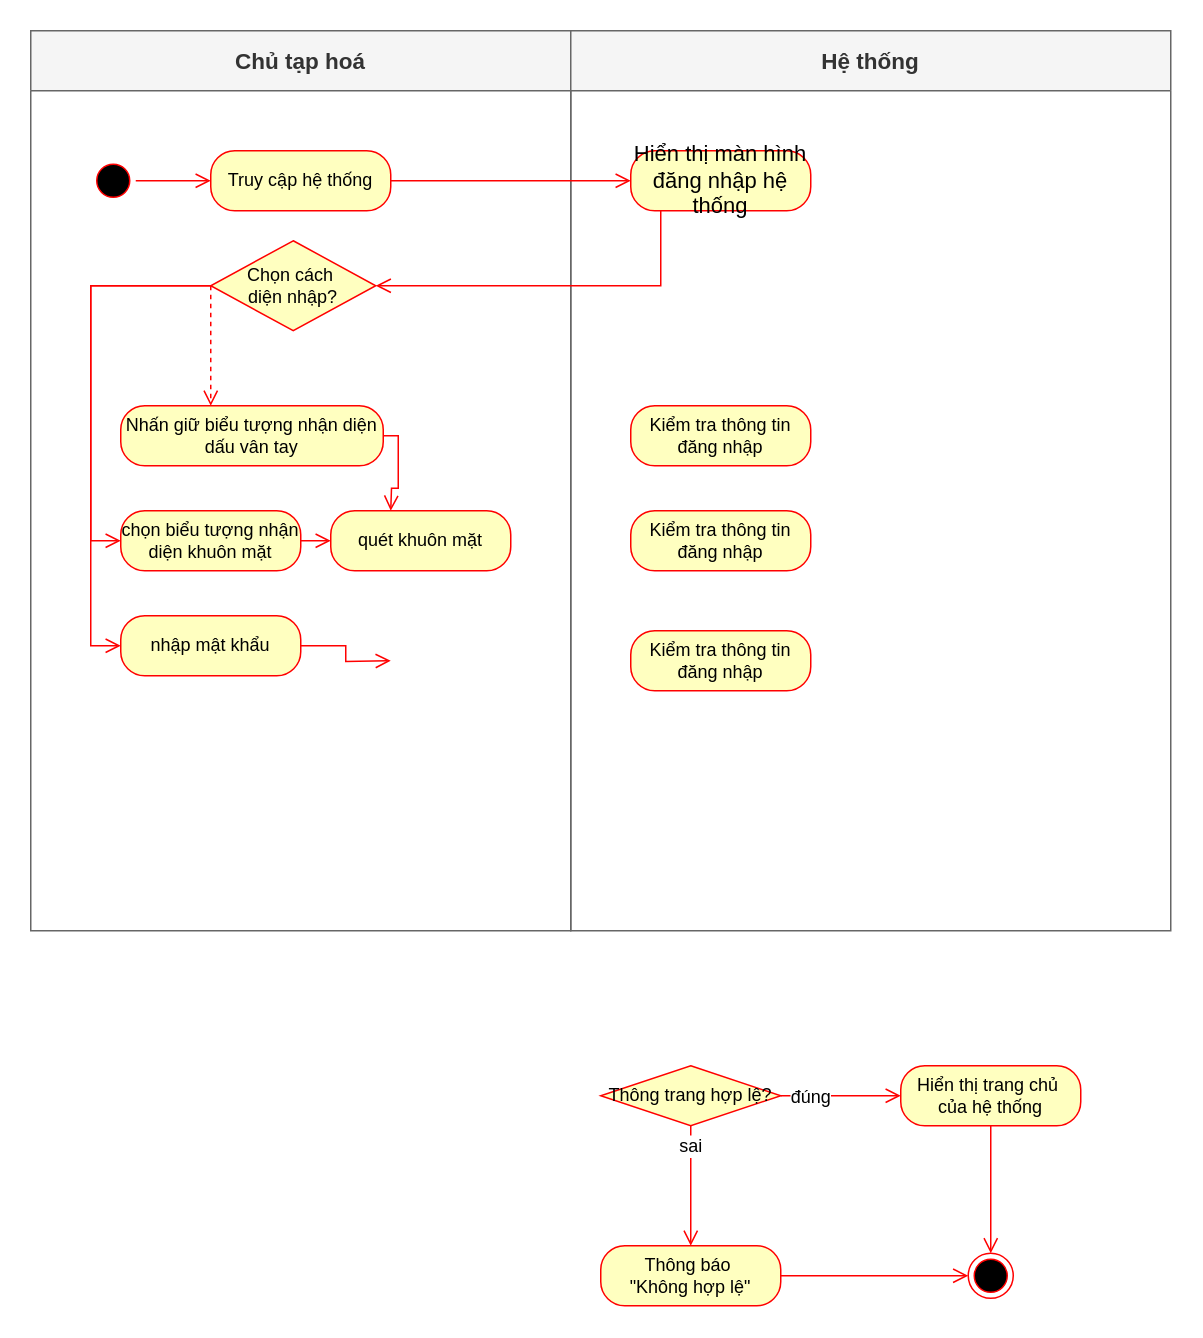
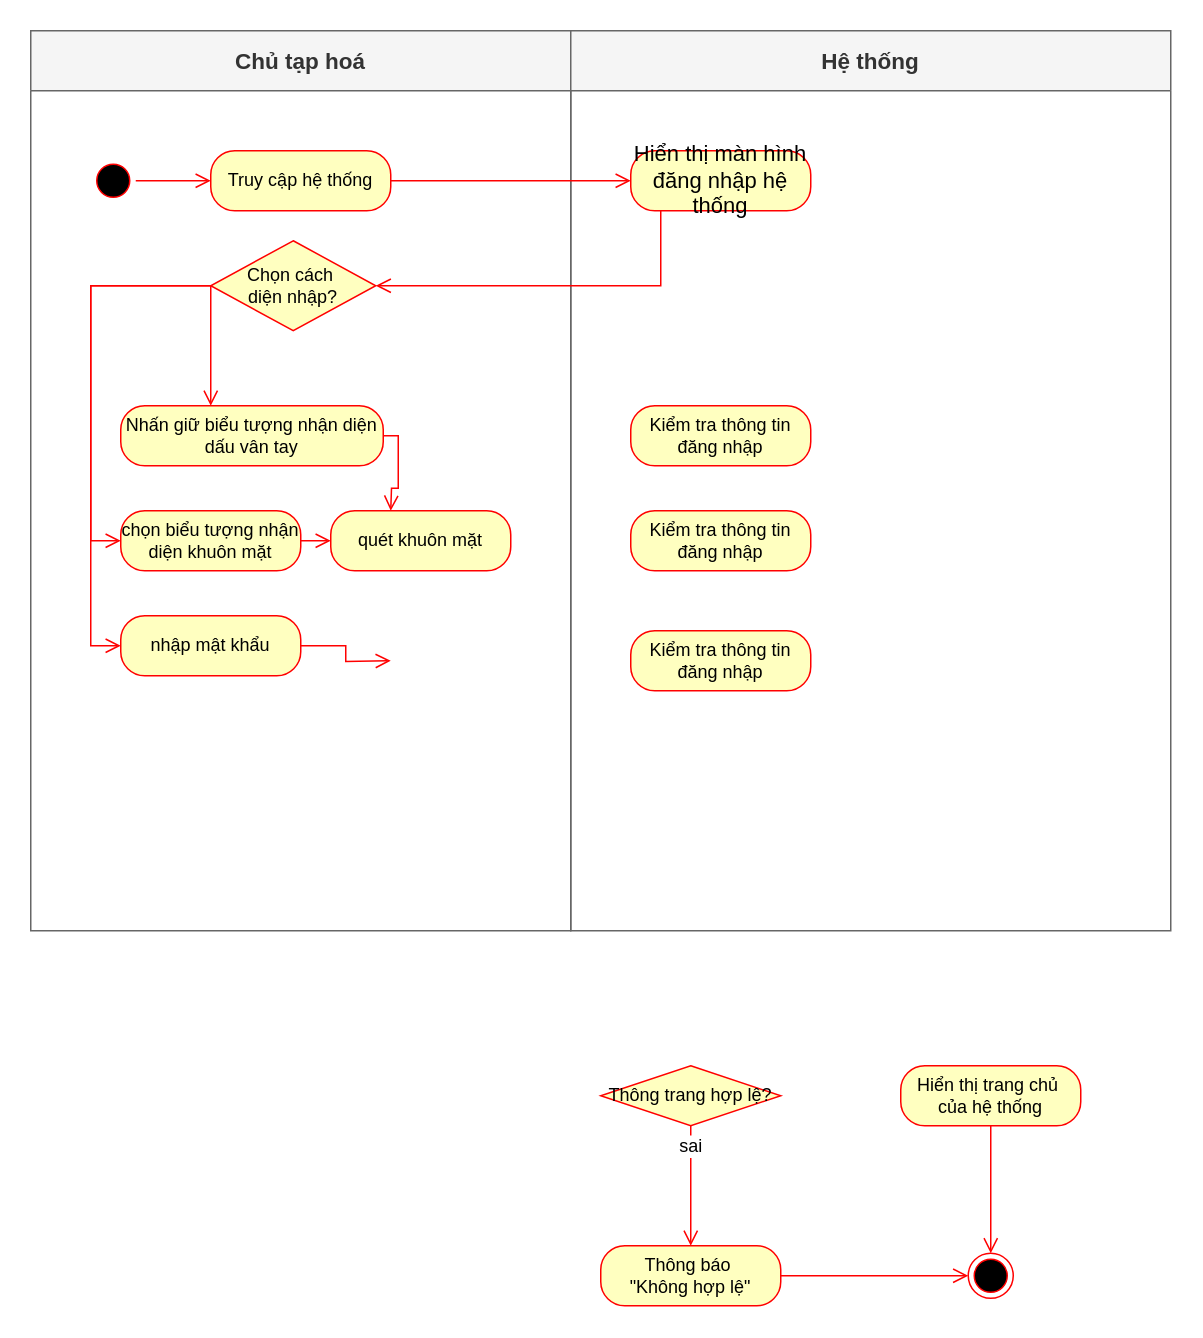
  <mxCell id="0" />
  <mxCell id="1" parent="0" />
  <mxCell id="2" value="Chủ tạp hoá" style="swimlane;whiteSpace=wrap;html=1;fontSize=15;startSize=40;fillColor=#f5f5f5;fontColor=#333333;strokeColor=#666666;fontFamily=Helvetica;" vertex="1" parent="1"><mxGeometry x="20" y="20" width="360" height="600" as="geometry" /></mxCell>
  <mxCell id="3" value="" style="ellipse;html=1;shape=startState;fillColor=#000000;strokeColor=#ff0000;fontSize=12;" vertex="1" parent="2"><mxGeometry x="40" y="85" width="30" height="30" as="geometry" /></mxCell>
  <mxCell id="4" value="" style="edgeStyle=orthogonalEdgeStyle;html=1;verticalAlign=bottom;endArrow=open;endSize=8;strokeColor=#ff0000;rounded=0;fontSize=12;" edge="1" parent="2" source="3" target="5"><mxGeometry relative="1" as="geometry"><mxPoint x="55" y="180" as="targetPoint" /></mxGeometry></mxCell>
  <mxCell id="5" value="&lt;span style=&quot;font-size: 12px;&quot;&gt;Truy cập hệ thống&lt;/span&gt;" style="rounded=1;whiteSpace=wrap;html=1;arcSize=40;fontColor=#000000;fillColor=#ffffc0;strokeColor=#ff0000;align=center;verticalAlign=middle;fontFamily=Helvetica;fontSize=12;" vertex="1" parent="2"><mxGeometry x="120" y="80" width="120" height="40" as="geometry" /></mxCell>
  <mxCell id="6" value="&lt;span style=&quot;font-size: 12px;&quot; id=&quot;docs-internal-guid-595b6ce2-7fff-b4ff-73d7-d110986b2a62&quot;&gt;&lt;span style=&quot;font-size: 12px; font-family: Arial, sans-serif; background-color: transparent; font-variant-numeric: normal; font-variant-east-asian: normal; font-variant-alternates: normal; font-variant-position: normal; vertical-align: baseline; white-space-collapse: preserve;&quot;&gt;Nhấn giữ biểu tượng nhận diện dấu vân tay&lt;/span&gt;&lt;/span&gt;" style="rounded=1;whiteSpace=wrap;html=1;arcSize=40;fontColor=#000000;fillColor=#ffffc0;strokeColor=#ff0000;align=center;verticalAlign=middle;fontFamily=Helvetica;fontSize=12;" vertex="1" parent="2"><mxGeometry x="60" y="250" width="175" height="40" as="geometry" /></mxCell>
  <mxCell id="7" value="" style="edgeStyle=orthogonalEdgeStyle;html=1;verticalAlign=bottom;endArrow=open;endSize=8;strokeColor=#ff0000;rounded=0;fontFamily=Helvetica;fontSize=12;fontColor=#000000;" edge="1" parent="2" source="6"><mxGeometry relative="1" as="geometry"><mxPoint x="240" y="320" as="targetPoint" /></mxGeometry></mxCell>
  <mxCell id="8" value="&lt;span style=&quot;font-size: 12px;&quot; id=&quot;docs-internal-guid-8634aa6a-7fff-0e59-19fd-384224eb2b73&quot;&gt;&lt;span style=&quot;font-size: 12px; font-family: Arial, sans-serif; background-color: transparent; font-variant-numeric: normal; font-variant-east-asian: normal; font-variant-alternates: normal; font-variant-position: normal; vertical-align: baseline; white-space-collapse: preserve;&quot;&gt;chọn biểu tượng nhận diện khuôn mặt&lt;/span&gt;&lt;/span&gt;" style="rounded=1;whiteSpace=wrap;html=1;arcSize=40;fontColor=#000000;fillColor=#ffffc0;strokeColor=#ff0000;align=center;verticalAlign=middle;fontFamily=Helvetica;fontSize=12;" vertex="1" parent="2"><mxGeometry x="60" y="320" width="120" height="40" as="geometry" /></mxCell>
  <mxCell id="9" value="" style="edgeStyle=orthogonalEdgeStyle;html=1;verticalAlign=bottom;endArrow=open;endSize=8;strokeColor=#ff0000;rounded=0;fontFamily=Helvetica;fontSize=12;fontColor=#000000;" edge="1" parent="2" source="8"><mxGeometry relative="1" as="geometry"><mxPoint x="200" y="340" as="targetPoint" /></mxGeometry></mxCell>
  <mxCell id="10" value="&lt;span style=&quot;font-size: 12px;&quot; id=&quot;docs-internal-guid-67a57a22-7fff-852e-7270-61986bb454e3&quot;&gt;&lt;span style=&quot;font-size: 12px; font-family: Arial, sans-serif; background-color: transparent; font-variant-numeric: normal; font-variant-east-asian: normal; font-variant-alternates: normal; font-variant-position: normal; vertical-align: baseline; white-space-collapse: preserve;&quot;&gt;nhập mật khẩu&lt;/span&gt;&lt;/span&gt;" style="rounded=1;whiteSpace=wrap;html=1;arcSize=40;fontColor=#000000;fillColor=#ffffc0;strokeColor=#ff0000;align=center;verticalAlign=middle;fontFamily=Helvetica;fontSize=12;" vertex="1" parent="2"><mxGeometry x="60" y="390" width="120" height="40" as="geometry" /></mxCell>
  <mxCell id="11" value="" style="edgeStyle=orthogonalEdgeStyle;html=1;verticalAlign=bottom;endArrow=open;endSize=8;strokeColor=#ff0000;rounded=0;fontFamily=Helvetica;fontSize=12;fontColor=#000000;" edge="1" parent="2" source="10"><mxGeometry relative="1" as="geometry"><mxPoint x="240" y="420" as="targetPoint" /></mxGeometry></mxCell>
  <mxCell id="12" value="Chọn cách&amp;nbsp;&lt;div style=&quot;font-size: 12px;&quot;&gt;diện nhập?&lt;/div&gt;" style="rhombus;whiteSpace=wrap;html=1;fontColor=#000000;fillColor=#ffffc0;strokeColor=#ff0000;fontSize=12;" vertex="1" parent="2"><mxGeometry x="120" y="140" width="110" height="60" as="geometry" /></mxCell>
- <mxCell id="13" value="" style="edgeStyle=orthogonalEdgeStyle;html=1;align=left;verticalAlign=top;endArrow=open;endSize=8;strokeColor=#ff0000;rounded=0;exitX=0;exitY=0.5;exitDx=0;exitDy=0;fontSize=12;dashed=1;" edge="1" parent="2" source="12" target="6"><mxGeometry x="0.45" y="-10" relative="1" as="geometry"><mxPoint x="330" y="180" as="targetPoint" /><mxPoint as="offset" /><Array as="points"><mxPoint x="120" y="200" /><mxPoint x="120" y="200" /></Array></mxGeometry></mxCell>
+ <mxCell id="13" value="" style="edgeStyle=orthogonalEdgeStyle;html=1;align=left;verticalAlign=top;endArrow=open;endSize=8;strokeColor=#ff0000;rounded=0;exitX=0;exitY=0.5;exitDx=0;exitDy=0;fontSize=12;" edge="1" parent="2" source="12" target="6"><mxGeometry x="0.45" y="-10" relative="1" as="geometry"><mxPoint x="330" y="180" as="targetPoint" /><mxPoint as="offset" /><Array as="points"><mxPoint x="120" y="200" /><mxPoint x="120" y="200" /></Array></mxGeometry></mxCell>
  <mxCell id="14" value="" style="edgeStyle=orthogonalEdgeStyle;html=1;align=left;verticalAlign=bottom;endArrow=open;endSize=8;strokeColor=#ff0000;rounded=0;exitX=0;exitY=0.5;exitDx=0;exitDy=0;fontSize=12;" edge="1" parent="2" source="12" target="8"><mxGeometry x="-0.714" y="-10" relative="1" as="geometry"><mxPoint x="330" y="260" as="targetPoint" /><Array as="points"><mxPoint x="40" y="170" /><mxPoint x="40" y="340" /></Array><mxPoint as="offset" /></mxGeometry></mxCell>
  <mxCell id="15" value="" style="edgeStyle=orthogonalEdgeStyle;html=1;align=left;verticalAlign=bottom;endArrow=open;endSize=8;strokeColor=#ff0000;rounded=0;exitX=0;exitY=0.5;exitDx=0;exitDy=0;entryX=0;entryY=0.5;entryDx=0;entryDy=0;fontSize=12;" edge="1" parent="2" source="12" target="10"><mxGeometry x="-0.714" y="-10" relative="1" as="geometry"><mxPoint x="290" y="270" as="targetPoint" /><Array as="points"><mxPoint x="40" y="170" /><mxPoint x="40" y="410" /></Array><mxPoint as="offset" /><mxPoint x="430" y="210" as="sourcePoint" /></mxGeometry></mxCell>
  <mxCell id="16" value="&lt;span style=&quot;font-size: 12px;&quot; id=&quot;docs-internal-guid-97aef2e3-7fff-42e9-4693-752945456e59&quot;&gt;&lt;span style=&quot;font-size: 12px; font-family: Arial, sans-serif; background-color: transparent; font-variant-numeric: normal; font-variant-east-asian: normal; font-variant-alternates: normal; font-variant-position: normal; vertical-align: baseline; white-space-collapse: preserve;&quot;&gt;quét khuôn mặt&lt;/span&gt;&lt;/span&gt;" style="rounded=1;whiteSpace=wrap;html=1;arcSize=40;fontColor=#000000;fillColor=#ffffc0;strokeColor=#ff0000;align=center;verticalAlign=middle;fontFamily=Helvetica;fontSize=12;" vertex="1" parent="2"><mxGeometry x="200" y="320" width="120" height="40" as="geometry" /></mxCell>
  <mxCell id="17" value="Hệ thống" style="swimlane;whiteSpace=wrap;html=1;fontSize=15;startSize=40;fillColor=#f5f5f5;fontColor=#333333;strokeColor=#666666;fontFamily=Helvetica;" vertex="1" parent="1"><mxGeometry x="380" y="20" width="400" height="600" as="geometry" /></mxCell>
  <mxCell id="18" value="&lt;span id=&quot;docs-internal-guid-2d08623a-7fff-3ef5-7561-ceadb1af84c4&quot;&gt;&lt;span style=&quot;font-size: 11pt; font-family: Arial, sans-serif; background-color: transparent; font-variant-numeric: normal; font-variant-east-asian: normal; font-variant-alternates: normal; font-variant-position: normal; vertical-align: baseline; white-space-collapse: preserve;&quot;&gt;Hiển thị màn hình đăng nhập hệ thống&lt;/span&gt;&lt;/span&gt;" style="rounded=1;whiteSpace=wrap;html=1;arcSize=40;fontColor=#000000;fillColor=#ffffc0;strokeColor=#ff0000;align=center;verticalAlign=middle;fontFamily=Helvetica;fontSize=12;" vertex="1" parent="17"><mxGeometry x="40" y="80" width="120" height="40" as="geometry" /></mxCell>
  <mxCell id="19" value="Kiểm tra thông tin đăng nhập" style="rounded=1;whiteSpace=wrap;html=1;arcSize=40;fontColor=#000000;fillColor=#ffffc0;strokeColor=#ff0000;align=center;verticalAlign=middle;fontFamily=Helvetica;fontSize=12;" vertex="1" parent="17"><mxGeometry x="40" y="320" width="120" height="40" as="geometry" /></mxCell>
  <mxCell id="20" value="Kiểm tra thông tin đăng nhập" style="rounded=1;whiteSpace=wrap;html=1;arcSize=40;fontColor=#000000;fillColor=#ffffc0;strokeColor=#ff0000;align=center;verticalAlign=middle;fontFamily=Helvetica;fontSize=12;" vertex="1" parent="17"><mxGeometry x="40" y="250" width="120" height="40" as="geometry" /></mxCell>
  <mxCell id="21" value="Kiểm tra thông tin đăng nhập" style="rounded=1;whiteSpace=wrap;html=1;arcSize=40;fontColor=#000000;fillColor=#ffffc0;strokeColor=#ff0000;align=center;verticalAlign=middle;fontFamily=Helvetica;fontSize=12;" vertex="1" parent="17"><mxGeometry x="40" y="400" width="120" height="40" as="geometry" /></mxCell>
  <mxCell id="22" value="" style="edgeStyle=orthogonalEdgeStyle;html=1;verticalAlign=bottom;endArrow=open;endSize=8;strokeColor=#ff0000;rounded=0;fontFamily=Helvetica;fontSize=12;fontColor=#000000;" edge="1" parent="1" source="5" target="18"><mxGeometry relative="1" as="geometry"><mxPoint x="200" y="200" as="targetPoint" /></mxGeometry></mxCell>
  <mxCell id="23" value="" style="edgeStyle=orthogonalEdgeStyle;html=1;verticalAlign=bottom;endArrow=open;endSize=8;strokeColor=#ff0000;rounded=0;fontFamily=Helvetica;fontSize=12;fontColor=#000000;entryX=1;entryY=0.5;entryDx=0;entryDy=0;" edge="1" parent="1" source="18" target="12"><mxGeometry relative="1" as="geometry"><mxPoint x="440" y="200" as="targetPoint" /><Array as="points"><mxPoint x="440" y="190" /></Array></mxGeometry></mxCell>
  <mxCell id="24" value="Thông trang hợp lệ?" style="rhombus;whiteSpace=wrap;html=1;fontColor=#000000;fillColor=#ffffc0;strokeColor=#ff0000;" vertex="1" parent="1"><mxGeometry x="400" y="710" width="120" height="40" as="geometry" /></mxCell>
  <mxCell id="25" value="" style="ellipse;html=1;shape=endState;fillColor=#000000;strokeColor=#ff0000;rounded=1;align=center;verticalAlign=middle;arcSize=40;fontFamily=Helvetica;fontSize=12;fontColor=#000000;" vertex="1" parent="1"><mxGeometry x="645" y="835" width="30" height="30" as="geometry" /></mxCell>
- <mxCell id="26" value="" style="edgeStyle=orthogonalEdgeStyle;html=1;verticalAlign=bottom;endArrow=open;endSize=8;strokeColor=#ff0000;rounded=0;fontFamily=Helvetica;fontSize=12;fontColor=#000000;" edge="1" parent="1" source="24" target="28"><mxGeometry relative="1" as="geometry"><mxPoint x="470" y="720" as="targetPoint" /><mxPoint x="470" y="680" as="sourcePoint" /></mxGeometry></mxCell>
- <mxCell id="27" value="đúng" style="edgeLabel;html=1;align=center;verticalAlign=middle;resizable=0;points=[];rounded=1;strokeColor=#ff0000;arcSize=40;fontFamily=Helvetica;fontSize=12;fontColor=#000000;fillColor=#ffffc0;" connectable="0" vertex="1" parent="26"><mxGeometry x="-0.867" y="1" relative="1" as="geometry"><mxPoint x="14" y="1" as="offset" /></mxGeometry></mxCell>
  <mxCell id="28" value="Hiển thị trang chủ&amp;nbsp;&lt;div&gt;của hệ thống&lt;/div&gt;" style="rounded=1;whiteSpace=wrap;html=1;arcSize=40;fontColor=#000000;fillColor=#ffffc0;strokeColor=#ff0000;align=center;verticalAlign=middle;fontFamily=Helvetica;fontSize=12;" vertex="1" parent="1"><mxGeometry x="600" y="710" width="120" height="40" as="geometry" /></mxCell>
  <mxCell id="29" value="" style="edgeStyle=orthogonalEdgeStyle;html=1;verticalAlign=bottom;endArrow=open;endSize=8;strokeColor=#ff0000;rounded=0;fontFamily=Helvetica;fontSize=12;fontColor=#000000;" edge="1" parent="1" source="28" target="25"><mxGeometry relative="1" as="geometry"><mxPoint x="630" y="870" as="targetPoint" /></mxGeometry></mxCell>
  <mxCell id="30" value="Thông báo&amp;nbsp;&lt;div&gt;&quot;Không hợp lệ&quot;&lt;/div&gt;" style="rounded=1;whiteSpace=wrap;html=1;arcSize=40;fontColor=#000000;fillColor=#ffffc0;strokeColor=#ff0000;align=center;verticalAlign=middle;fontFamily=Helvetica;fontSize=12;" vertex="1" parent="1"><mxGeometry x="400" y="830" width="120" height="40" as="geometry" /></mxCell>
  <mxCell id="31" value="" style="edgeStyle=orthogonalEdgeStyle;html=1;verticalAlign=bottom;endArrow=open;endSize=8;strokeColor=#ff0000;rounded=0;fontFamily=Helvetica;fontSize=12;fontColor=#000000;" edge="1" parent="1" source="30" target="25"><mxGeometry relative="1" as="geometry"><mxPoint x="460" y="930" as="targetPoint" /></mxGeometry></mxCell>
  <mxCell id="32" value="" style="edgeStyle=orthogonalEdgeStyle;html=1;verticalAlign=bottom;endArrow=open;endSize=8;strokeColor=#ff0000;rounded=0;fontFamily=Helvetica;fontSize=12;fontColor=#000000;" edge="1" parent="1" source="24" target="30"><mxGeometry relative="1" as="geometry"><mxPoint x="470" y="720" as="targetPoint" /><mxPoint x="470" y="680" as="sourcePoint" /></mxGeometry></mxCell>
  <mxCell id="33" value="sai" style="edgeLabel;html=1;align=center;verticalAlign=middle;resizable=0;points=[];rounded=1;strokeColor=#ff0000;arcSize=40;fontFamily=Helvetica;fontSize=12;fontColor=#000000;fillColor=#ffffc0;" connectable="0" vertex="1" parent="32"><mxGeometry x="-0.685" y="-1" relative="1" as="geometry"><mxPoint as="offset" /></mxGeometry></mxCell>
